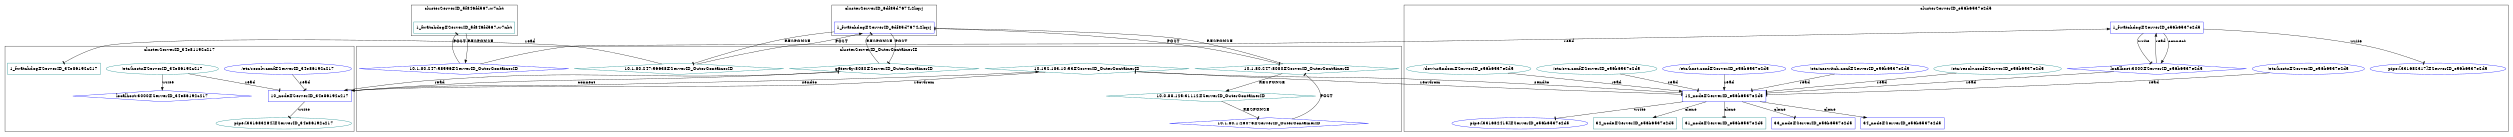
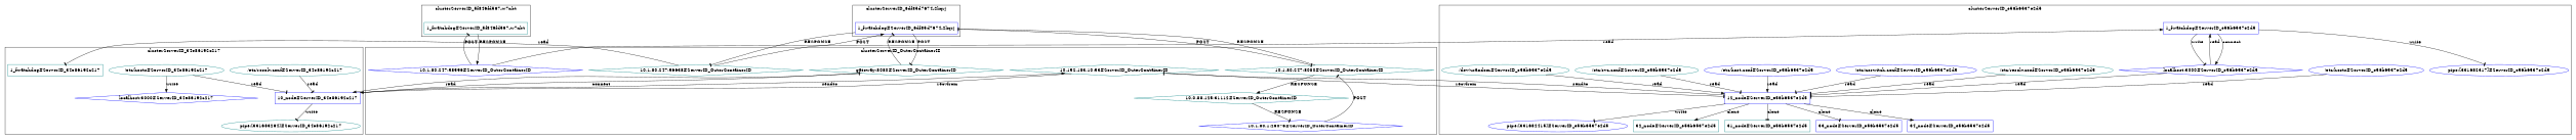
  digraph {
    node [color=blue shape=ellipse]
    edge [arrowhead=tee]
    "1_fwatchdog#ServerID_34e86192c217" [color=teal shape=box]
    "localhost:3000#ServerID_34e86192c217" [shape=diamond]
    "10_node#ServerID_34e86192c217" [shape=box]
    "pipe:[331683264]#ServerID_34e86192c217" [color=teal]
    "/etc/hosts#ServerID_34e86192c217" [color=teal]
-   "/etc/resolv.conf#ServerID_34e86192c217"
+   "/etc/resolv.conf#ServerID_34e86192c217" [color=teal]
    "1_fwatchdog#ServerID_5f846fd567-w7nbt" [color=teal shape=box]
    "1_fwatchdog#ServerID_6df85d7674-2kqrj" [shape=box]
    "gateway:8080#ServerID_OuterContainerID" [color=teal shape=diamond]
    "10.1.80.247:56638#ServerID_OuterContainerID" [color=teal shape=diamond]
    "10.1.80.247:58596#ServerID_OuterContainerID" [shape=diamond]
    "10.1.80.247:8080#ServerID_OuterContainerID" [color=teal shape=diamond]
    "10.152.183.10:53#ServerID_OuterContainerID" [color=teal shape=diamond]
    "10.1.80.1:26076#ServerID_OuterContainerID" [shape=diamond]
    "10.0.88.125:31112#ServerID_OuterContainerID" [color=teal shape=diamond]
    "1_fwatchdog#ServerID_e56b6537e2d5" [shape=box]
    "localhost:3000#ServerID_e56b6537e2d5" [shape=diamond]
    "/etc/resolv.conf#ServerID_e56b6537e2d5" [color=teal]
    "12_node#ServerID_e56b6537e2d5" [shape=box]
    "/etc/nsswitch.conf#ServerID_e56b6537e2d5"
    "/etc/host.conf#ServerID_e56b6537e2d5"
    "/etc/svc.conf#ServerID_e56b6537e2d5" [color=teal]
    "/dev/urandom#ServerID_e56b6537e2d5" [color=teal]
    "32_node#ServerID_e56b6537e2d5" [color=teal shape=box]
    "31_node#ServerID_e56b6537e2d5" [color=teal shape=box]
    "33_node#ServerID_e56b6537e2d5" [shape=box]
    "34_node#ServerID_e56b6537e2d5" [shape=box]
    "/etc/hosts#ServerID_e56b6537e2d5"
    "pipe:[331682415]#ServerID_e56b6537e2d5"
    "pipe:[331682317]#ServerID_e56b6537e2d5"
    subgraph cluster_1 {
-     label=clusterServerID_34e81192c217
+     label=clusterServerID_34e86192c217
      "1_fwatchdog#ServerID_34e86192c217"
      "localhost:3000#ServerID_34e86192c217"
      "10_node#ServerID_34e86192c217"
      "pipe:[331683264]#ServerID_34e86192c217"
      "/etc/hosts#ServerID_34e86192c217"
      "/etc/resolv.conf#ServerID_34e86192c217"
    }
    subgraph cluster_2 {
      label="clusterServerID_5f846fd567-w7nbt"
      "1_fwatchdog#ServerID_5f846fd567-w7nbt"
    }
    subgraph cluster_3 {
      label="clusterServerID_6df85d7674-2kqrj"
      "1_fwatchdog#ServerID_6df85d7674-2kqrj"
    }
    subgraph cluster_4 {
      label=clusterServerID_OuterContainerID
      "gateway:8080#ServerID_OuterContainerID"
      "10.1.80.247:56638#ServerID_OuterContainerID"
      "10.1.80.247:58596#ServerID_OuterContainerID"
      "10.1.80.247:8080#ServerID_OuterContainerID"
      "10.152.183.10:53#ServerID_OuterContainerID"
      "10.1.80.1:26076#ServerID_OuterContainerID"
      "10.0.88.125:31112#ServerID_OuterContainerID"
    }
    subgraph cluster_5 {
      label=clusterServerID_e56b6537e2d5
      "1_fwatchdog#ServerID_e56b6537e2d5"
      "localhost:3000#ServerID_e56b6537e2d5"
      "/etc/resolv.conf#ServerID_e56b6537e2d5"
      "12_node#ServerID_e56b6537e2d5"
      "/etc/nsswitch.conf#ServerID_e56b6537e2d5"
      "/etc/host.conf#ServerID_e56b6537e2d5"
      "/etc/svc.conf#ServerID_e56b6537e2d5"
      "/dev/urandom#ServerID_e56b6537e2d5"
      "32_node#ServerID_e56b6537e2d5"
      "31_node#ServerID_e56b6537e2d5"
      "33_node#ServerID_e56b6537e2d5"
      "34_node#ServerID_e56b6537e2d5"
      "/etc/hosts#ServerID_e56b6537e2d5"
      "pipe:[331682415]#ServerID_e56b6537e2d5"
      "pipe:[331682317]#ServerID_e56b6537e2d5"
    }
    "10_node#ServerID_34e86192c217" -> "pipe:[331683264]#ServerID_34e86192c217" [label=write]
    "10_node#ServerID_34e86192c217" -> "gateway:8080#ServerID_OuterContainerID" [label=connect]
    "10_node#ServerID_34e86192c217" -> "10.152.183.10:53#ServerID_OuterContainerID" [arrowhead=normal label=sendto]
    "/etc/hosts#ServerID_34e86192c217" -> "localhost:3000#ServerID_34e86192c217" [arrowhead=normal label=write]
    "/etc/hosts#ServerID_34e86192c217" -> "10_node#ServerID_34e86192c217" [label=read]
    "/etc/resolv.conf#ServerID_34e86192c217" -> "10_node#ServerID_34e86192c217" [label=read]
    "1_fwatchdog#ServerID_5f846fd567-w7nbt" -> "10.1.80.247:58596#ServerID_OuterContainerID" [arrowhead=normal label=RESPONSE]
    "1_fwatchdog#ServerID_6df85d7674-2kqrj" -> "gateway:8080#ServerID_OuterContainerID" [label=POST]
    "1_fwatchdog#ServerID_6df85d7674-2kqrj" -> "10.1.80.247:56638#ServerID_OuterContainerID" [label=RESPONSE]
    "1_fwatchdog#ServerID_6df85d7674-2kqrj" -> "10.1.80.247:8080#ServerID_OuterContainerID" [label=POST]
    "gateway:8080#ServerID_OuterContainerID" -> "10_node#ServerID_34e86192c217" [arrowhead=normal label=read]
    "gateway:8080#ServerID_OuterContainerID" -> "1_fwatchdog#ServerID_6df85d7674-2kqrj" [label=RESPONSE]
    "10.1.80.247:56638#ServerID_OuterContainerID" -> "1_fwatchdog#ServerID_34e86192c217" [label=read]
    "10.1.80.247:56638#ServerID_OuterContainerID" -> "1_fwatchdog#ServerID_6df85d7674-2kqrj" [arrowhead=normal label=POST]
    "10.1.80.247:58596#ServerID_OuterContainerID" -> "1_fwatchdog#ServerID_5f846fd567-w7nbt" [label=POST]
    "10.1.80.247:58596#ServerID_OuterContainerID" -> "1_fwatchdog#ServerID_e56b6537e2d5" [arrowhead=normal label=read]
    "10.1.80.247:8080#ServerID_OuterContainerID" -> "1_fwatchdog#ServerID_6df85d7674-2kqrj" [label=RESPONSE]
    "10.1.80.247:8080#ServerID_OuterContainerID" -> "10.0.88.125:31112#ServerID_OuterContainerID" [arrowhead=normal label=RESPONSE]
    "10.152.183.10:53#ServerID_OuterContainerID" -> "10_node#ServerID_34e86192c217" [arrowhead=normal label=recvfrom]
    "10.152.183.10:53#ServerID_OuterContainerID" -> "12_node#ServerID_e56b6537e2d5" [label=recvfrom]
    "10.1.80.1:26076#ServerID_OuterContainerID" -> "10.1.80.247:8080#ServerID_OuterContainerID" [label=POST]
    "10.0.88.125:31112#ServerID_OuterContainerID" -> "10.1.80.1:26076#ServerID_OuterContainerID" [label=RESPONSE]
    "1_fwatchdog#ServerID_e56b6537e2d5" -> "localhost:3000#ServerID_e56b6537e2d5" [arrowhead=normal label=connect]
    "1_fwatchdog#ServerID_e56b6537e2d5" -> "localhost:3000#ServerID_e56b6537e2d5" [label=write]
    "1_fwatchdog#ServerID_e56b6537e2d5" -> "pipe:[331682317]#ServerID_e56b6537e2d5" [label=write]
    "localhost:3000#ServerID_e56b6537e2d5" -> "1_fwatchdog#ServerID_e56b6537e2d5" [arrowhead=normal label=read]
    "localhost:3000#ServerID_e56b6537e2d5" -> "12_node#ServerID_e56b6537e2d5" [label=read]
    "/etc/resolv.conf#ServerID_e56b6537e2d5" -> "12_node#ServerID_e56b6537e2d5" [label=read]
    "12_node#ServerID_e56b6537e2d5" -> "10.152.183.10:53#ServerID_OuterContainerID" [label=sendto]
    "12_node#ServerID_e56b6537e2d5" -> "32_node#ServerID_e56b6537e2d5" [arrowhead=normal label=clone]
    "12_node#ServerID_e56b6537e2d5" -> "31_node#ServerID_e56b6537e2d5" [label=clone]
    "12_node#ServerID_e56b6537e2d5" -> "33_node#ServerID_e56b6537e2d5" [label=clone]
    "12_node#ServerID_e56b6537e2d5" -> "34_node#ServerID_e56b6537e2d5" [arrowhead=normal label=clone]
    "12_node#ServerID_e56b6537e2d5" -> "pipe:[331682415]#ServerID_e56b6537e2d5" [label=write]
    "/etc/nsswitch.conf#ServerID_e56b6537e2d5" -> "12_node#ServerID_e56b6537e2d5" [label=read]
    "/etc/host.conf#ServerID_e56b6537e2d5" -> "12_node#ServerID_e56b6537e2d5" [arrowhead=normal label=read]
    "/etc/svc.conf#ServerID_e56b6537e2d5" -> "12_node#ServerID_e56b6537e2d5" [label=read]
    "/dev/urandom#ServerID_e56b6537e2d5" -> "12_node#ServerID_e56b6537e2d5" [arrowhead=normal label=read]
    "/etc/hosts#ServerID_e56b6537e2d5" -> "12_node#ServerID_e56b6537e2d5" [label=read]
  }
